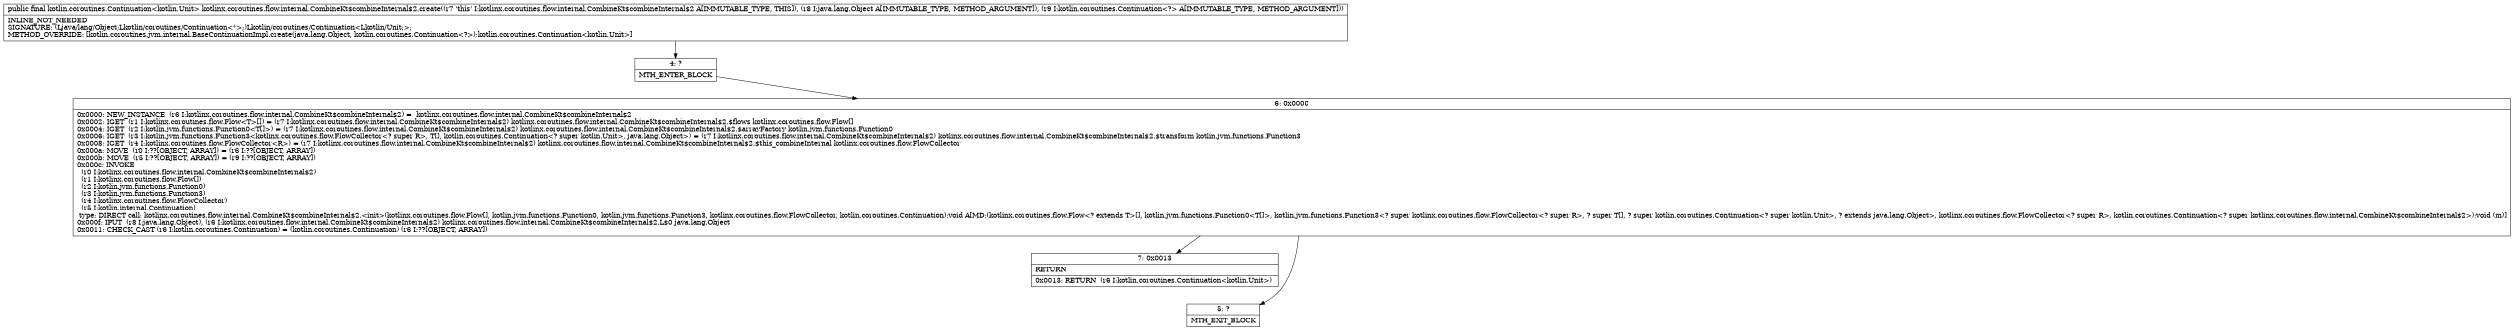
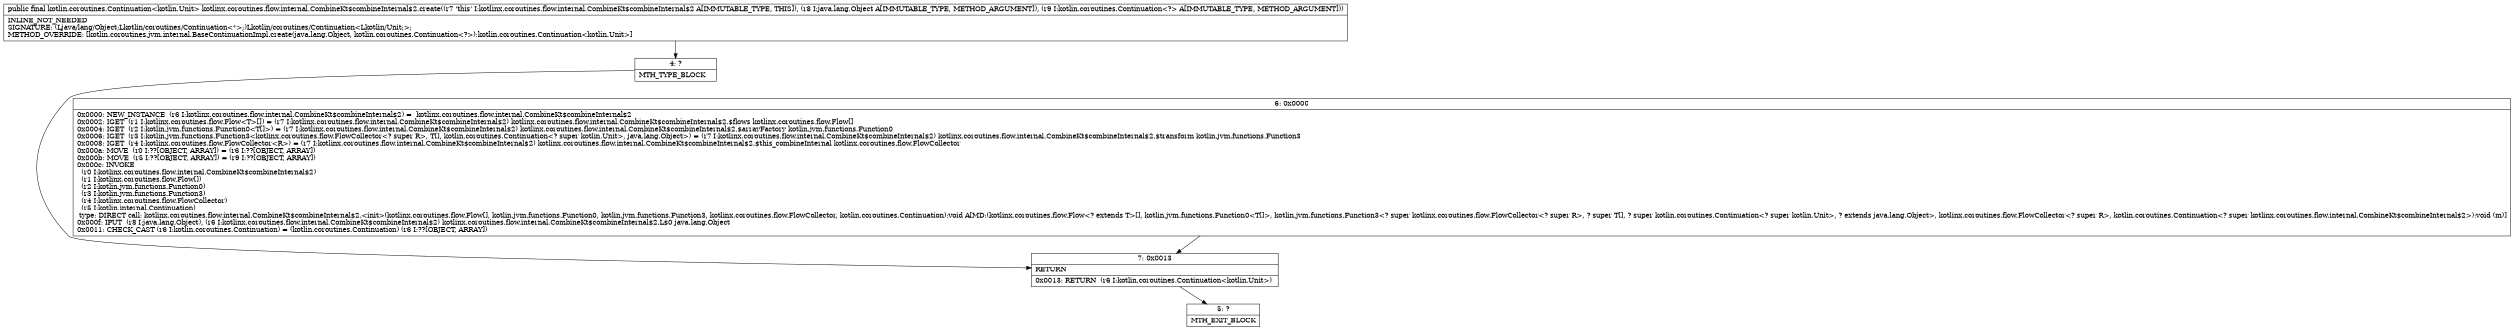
  digraph {
    node [shape=record]
-   n1 [label="{4\:\ ?|MTH_ENTER_BLOCK\l}"]
+   n1 [label="{4\:\ ?|MTH_TYPE_BLOCK\l}"]
    n2 [label="{6\:\ 0x0000|0x0000: NEW_INSTANCE  (r6 I:kotlinx.coroutines.flow.internal.CombineKt$combineInternal$2) =  kotlinx.coroutines.flow.internal.CombineKt$combineInternal$2 \l0x0002: IGET  (r1 I:kotlinx.coroutines.flow.Flow\<T\>[]) = (r7 I:kotlinx.coroutines.flow.internal.CombineKt$combineInternal$2) kotlinx.coroutines.flow.internal.CombineKt$combineInternal$2.$flows kotlinx.coroutines.flow.Flow[] \l0x0004: IGET  (r2 I:kotlin.jvm.functions.Function0\<T[]\>) = (r7 I:kotlinx.coroutines.flow.internal.CombineKt$combineInternal$2) kotlinx.coroutines.flow.internal.CombineKt$combineInternal$2.$arrayFactory kotlin.jvm.functions.Function0 \l0x0006: IGET  (r3 I:kotlin.jvm.functions.Function3\<kotlinx.coroutines.flow.FlowCollector\<? super R\>, T[], kotlin.coroutines.Continuation\<? super kotlin.Unit\>, java.lang.Object\>) = (r7 I:kotlinx.coroutines.flow.internal.CombineKt$combineInternal$2) kotlinx.coroutines.flow.internal.CombineKt$combineInternal$2.$transform kotlin.jvm.functions.Function3 \l0x0008: IGET  (r4 I:kotlinx.coroutines.flow.FlowCollector\<R\>) = (r7 I:kotlinx.coroutines.flow.internal.CombineKt$combineInternal$2) kotlinx.coroutines.flow.internal.CombineKt$combineInternal$2.$this_combineInternal kotlinx.coroutines.flow.FlowCollector \l0x000a: MOVE  (r0 I:??[OBJECT, ARRAY]) = (r6 I:??[OBJECT, ARRAY]) \l0x000b: MOVE  (r5 I:??[OBJECT, ARRAY]) = (r9 I:??[OBJECT, ARRAY]) \l0x000c: INVOKE  \l  (r0 I:kotlinx.coroutines.flow.internal.CombineKt$combineInternal$2)\l  (r1 I:kotlinx.coroutines.flow.Flow[])\l  (r2 I:kotlin.jvm.functions.Function0)\l  (r3 I:kotlin.jvm.functions.Function3)\l  (r4 I:kotlinx.coroutines.flow.FlowCollector)\l  (r5 I:kotlin.internal.Continuation)\l type: DIRECT call: kotlinx.coroutines.flow.internal.CombineKt$combineInternal$2.\<init\>(kotlinx.coroutines.flow.Flow[], kotlin.jvm.functions.Function0, kotlin.jvm.functions.Function3, kotlinx.coroutines.flow.FlowCollector, kotlin.coroutines.Continuation):void A[MD:(kotlinx.coroutines.flow.Flow\<? extends T\>[], kotlin.jvm.functions.Function0\<T[]\>, kotlin.jvm.functions.Function3\<? super kotlinx.coroutines.flow.FlowCollector\<? super R\>, ? super T[], ? super kotlin.coroutines.Continuation\<? super kotlin.Unit\>, ? extends java.lang.Object\>, kotlinx.coroutines.flow.FlowCollector\<? super R\>, kotlin.coroutines.Continuation\<? super kotlinx.coroutines.flow.internal.CombineKt$combineInternal$2\>):void (m)]\l0x000f: IPUT  (r8 I:java.lang.Object), (r6 I:kotlinx.coroutines.flow.internal.CombineKt$combineInternal$2) kotlinx.coroutines.flow.internal.CombineKt$combineInternal$2.L$0 java.lang.Object \l0x0011: CHECK_CAST (r6 I:kotlin.coroutines.Continuation) = (kotlin.coroutines.Continuation) (r6 I:??[OBJECT, ARRAY]) \l}"]
    n3 [label="{7\:\ 0x0013|RETURN\l|0x0013: RETURN  (r6 I:kotlin.coroutines.Continuation\<kotlin.Unit\>) \l}"]
    n4 [label="{5\:\ ?|MTH_EXIT_BLOCK\l}"]
    n5 [label="{public final kotlin.coroutines.Continuation\<kotlin.Unit\> kotlinx.coroutines.flow.internal.CombineKt$combineInternal$2.create((r7 'this' I:kotlinx.coroutines.flow.internal.CombineKt$combineInternal$2 A[IMMUTABLE_TYPE, THIS]), (r8 I:java.lang.Object A[IMMUTABLE_TYPE, METHOD_ARGUMENT]), (r9 I:kotlin.coroutines.Continuation\<?\> A[IMMUTABLE_TYPE, METHOD_ARGUMENT]))  | INLINE_NOT_NEEDED\lSIGNATURE: (Ljava\/lang\/Object;Lkotlin\/coroutines\/Continuation\<*\>;)Lkotlin\/coroutines\/Continuation\<Lkotlin\/Unit;\>;\lMETHOD_OVERRIDE: [kotlin.coroutines.jvm.internal.BaseContinuationImpl.create(java.lang.Object, kotlin.coroutines.Continuation\<?\>):kotlin.coroutines.Continuation\<kotlin.Unit\>]\l}"]
-   n1 -> n2
+   n1 -> n3
    n2 -> n3
-   n2 -> n4
+   n3 -> n4
    n5 -> n1
  }
